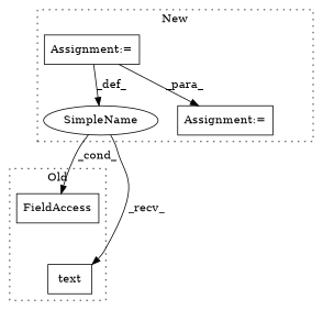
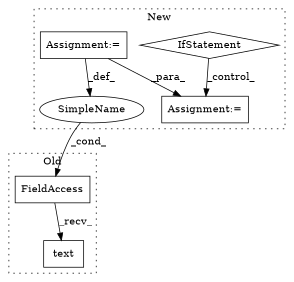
  digraph {
    node [a=7 l=1 shape=box]
    n1 [a=32 l="5,1" label=text s="1166,1188"]
    n2 [a=22 label=FieldAccess s=1164]
+   n3 [a=25 l="4,2" label=IfStatement s="1023,1047" shape=diamond]
    n4 [label="Assignment:=" s=1307]
    n5 [a=42 label=SimpleName shape=ellipse l=""]
    n6 [label="Assignment:=" s=947]
    subgraph cluster_1 {
      label=Old
      style=dotted
      n1
      n2
    }
    subgraph cluster_2 {
      label=New
      style=dotted
+     n3
      n4
      n5
      n6
    }
-   n5 -> n1 [label=_recv_]
+   n2 -> n1 [label=_recv_]
+   n3 -> n4 [label=_control_]
    n5 -> n2 [label=_cond_]
    n6 -> n4 [label=_para_]
    n6 -> n5 [label=_def_]
  }
